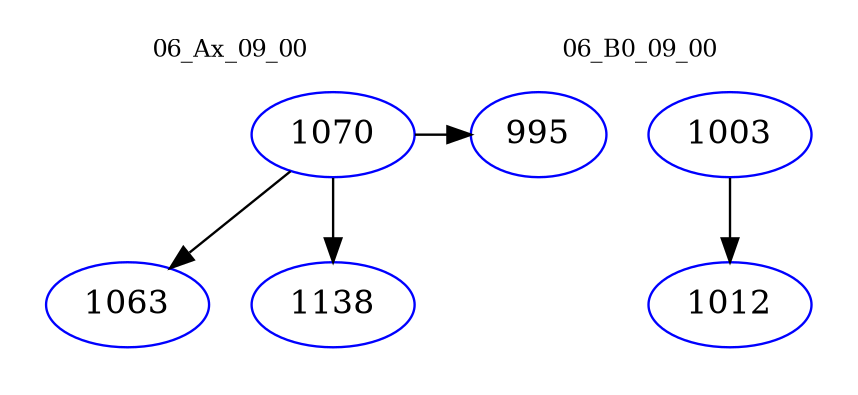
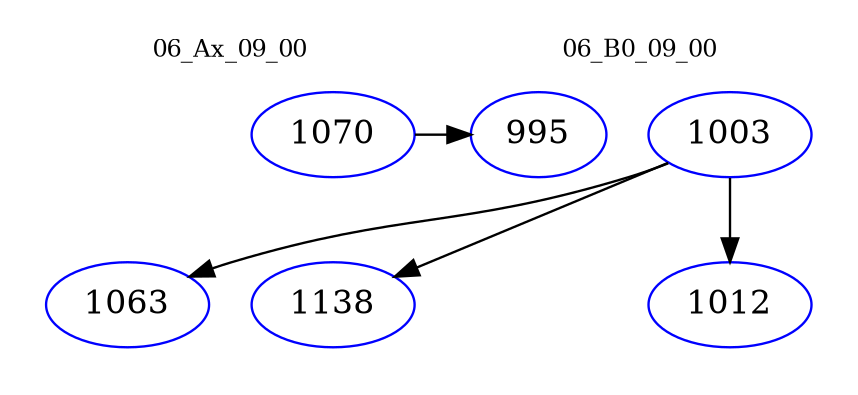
  digraph {
    node [color=blue]
    edge [color=black]
    n1 [label=1070]
    n2 [label=1063]
    n3 [label=1138]
    n4 [label=1003]
    n5 [label=995]
    n6 [label=1012]
    subgraph cluster_1 {
      color=white
      fontsize=10
      label="06_Ax_09_00"
      n1
      n2
      n3
    }
    subgraph cluster_2 {
      color=white
      fontsize=10
      label="06_B0_09_00"
      n4
      n5
      n6
    }
-   n1 -> n2
-   n1 -> n3
+   n4 -> n2
+   n4 -> n3
    n1 -> n5
    n4 -> n6
  }
